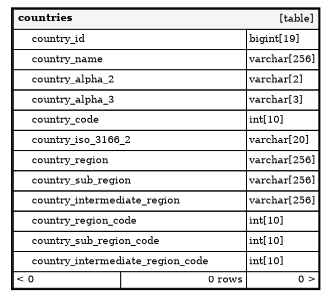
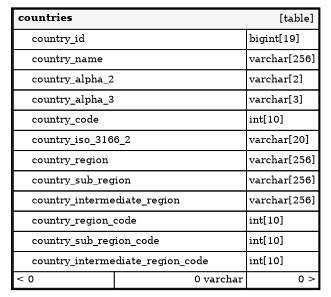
  digraph {
    bgcolor="#ffffff"
    fontname="DejaVu Serif"
    fontsize=11
    nodesep=0.18
    rankdir=RL
    ranksep=0.46
    ration=compress
-   n1 [fontname="DejaVu Serif" fontsize=11 label=<     <TABLE BORDER="2" CELLBORDER="1" CELLSPACING="0" BGCOLOR="#ffffff">       <TR><TD COLSPAN="4"  BGCOLOR="#f5f5f5"><TABLE BORDER="0" CELLSPACING="0"><TR><TD ALIGN="LEFT"><B>countries</B></TD><TD ALIGN="RIGHT">[table]</TD></TR></TABLE></TD></TR>       <TR><TD PORT="country_id" COLSPAN="2" BGCOLOR="#ffffff" ALIGN="LEFT"><TABLE BORDER="0" CELLSPACING="0" ALIGN="LEFT"><TR ALIGN="LEFT"><TD ALIGN="LEFT" FIXEDSIZE="TRUE" WIDTH="15" HEIGHT="16"></TD><TD ALIGN="LEFT" FIXEDSIZE="TRUE" WIDTH="233" HEIGHT="16">country_id</TD></TR></TABLE></TD><TD PORT="country_id.type" ALIGN="LEFT">bigint[19]</TD></TR>       <TR><TD PORT="country_name" COLSPAN="2" BGCOLOR="#ffffff" ALIGN="LEFT"><TABLE BORDER="0" CELLSPACING="0" ALIGN="LEFT"><TR ALIGN="LEFT"><TD ALIGN="LEFT" FIXEDSIZE="TRUE" WIDTH="15" HEIGHT="16"></TD><TD ALIGN="LEFT" FIXEDSIZE="TRUE" WIDTH="233" HEIGHT="16">country_name</TD></TR></TABLE></TD><TD PORT="country_name.type" ALIGN="LEFT">varchar[256]</TD></TR>       <TR><TD PORT="country_alpha_2" COLSPAN="2" BGCOLOR="#ffffff" ALIGN="LEFT"><TABLE BORDER="0" CELLSPACING="0" ALIGN="LEFT"><TR ALIGN="LEFT"><TD ALIGN="LEFT" FIXEDSIZE="TRUE" WIDTH="15" HEIGHT="16"></TD><TD ALIGN="LEFT" FIXEDSIZE="TRUE" WIDTH="233" HEIGHT="16">country_alpha_2</TD></TR></TABLE></TD><TD PORT="country_alpha_2.type" ALIGN="LEFT">varchar[2]</TD></TR>       <TR><TD PORT="country_alpha_3" COLSPAN="2" ALIGN="LEFT"><TABLE BORDER="0" CELLSPACING="0" ALIGN="LEFT"><TR ALIGN="LEFT"><TD ALIGN="LEFT" FIXEDSIZE="TRUE" WIDTH="15" HEIGHT="16"></TD><TD ALIGN="LEFT" FIXEDSIZE="TRUE" WIDTH="233" HEIGHT="16">country_alpha_3</TD></TR></TABLE></TD><TD PORT="country_alpha_3.type" ALIGN="LEFT">varchar[3]</TD></TR>       <TR><TD PORT="country_code" COLSPAN="2" ALIGN="LEFT"><TABLE BORDER="0" CELLSPACING="0" ALIGN="LEFT"><TR ALIGN="LEFT"><TD ALIGN="LEFT" FIXEDSIZE="TRUE" WIDTH="15" HEIGHT="16"></TD><TD ALIGN="LEFT" FIXEDSIZE="TRUE" WIDTH="233" HEIGHT="16">country_code</TD></TR></TABLE></TD><TD PORT="country_code.type" ALIGN="LEFT">int[10]</TD></TR>       <TR><TD PORT="country_iso_3166_2" COLSPAN="2" ALIGN="LEFT"><TABLE BORDER="0" CELLSPACING="0" ALIGN="LEFT"><TR ALIGN="LEFT"><TD ALIGN="LEFT" FIXEDSIZE="TRUE" WIDTH="15" HEIGHT="16"></TD><TD ALIGN="LEFT" FIXEDSIZE="TRUE" WIDTH="233" HEIGHT="16">country_iso_3166_2</TD></TR></TABLE></TD><TD PORT="country_iso_3166_2.type" ALIGN="LEFT">varchar[20]</TD></TR>       <TR><TD PORT="country_region" COLSPAN="2" ALIGN="LEFT"><TABLE BORDER="0" CELLSPACING="0" ALIGN="LEFT"><TR ALIGN="LEFT"><TD ALIGN="LEFT" FIXEDSIZE="TRUE" WIDTH="15" HEIGHT="16"></TD><TD ALIGN="LEFT" FIXEDSIZE="TRUE" WIDTH="233" HEIGHT="16">country_region</TD></TR></TABLE></TD><TD PORT="country_region.type" ALIGN="LEFT">varchar[256]</TD></TR>       <TR><TD PORT="country_sub_region" COLSPAN="2" ALIGN="LEFT"><TABLE BORDER="0" CELLSPACING="0" ALIGN="LEFT"><TR ALIGN="LEFT"><TD ALIGN="LEFT" FIXEDSIZE="TRUE" WIDTH="15" HEIGHT="16"></TD><TD ALIGN="LEFT" FIXEDSIZE="TRUE" WIDTH="233" HEIGHT="16">country_sub_region</TD></TR></TABLE></TD><TD PORT="country_sub_region.type" ALIGN="LEFT">varchar[256]</TD></TR>       <TR><TD PORT="country_intermediate_region" COLSPAN="2" ALIGN="LEFT"><TABLE BORDER="0" CELLSPACING="0" ALIGN="LEFT"><TR ALIGN="LEFT"><TD ALIGN="LEFT" FIXEDSIZE="TRUE" WIDTH="15" HEIGHT="16"></TD><TD ALIGN="LEFT" FIXEDSIZE="TRUE" WIDTH="233" HEIGHT="16">country_intermediate_region</TD></TR></TABLE></TD><TD PORT="country_intermediate_region.type" ALIGN="LEFT">varchar[256]</TD></TR>       <TR><TD PORT="country_region_code" COLSPAN="2" ALIGN="LEFT"><TABLE BORDER="0" CELLSPACING="0" ALIGN="LEFT"><TR ALIGN="LEFT"><TD ALIGN="LEFT" FIXEDSIZE="TRUE" WIDTH="15" HEIGHT="16"></TD><TD ALIGN="LEFT" FIXEDSIZE="TRUE" WIDTH="233" HEIGHT="16">country_region_code</TD></TR></TABLE></TD><TD PORT="country_region_code.type" ALIGN="LEFT">int[10]</TD></TR>       <TR><TD PORT="country_sub_region_code" COLSPAN="2" ALIGN="LEFT"><TABLE BORDER="0" CELLSPACING="0" ALIGN="LEFT"><TR ALIGN="LEFT"><TD ALIGN="LEFT" FIXEDSIZE="TRUE" WIDTH="15" HEIGHT="16"></TD><TD ALIGN="LEFT" FIXEDSIZE="TRUE" WIDTH="233" HEIGHT="16">country_sub_region_code</TD></TR></TABLE></TD><TD PORT="country_sub_region_code.type" ALIGN="LEFT">int[10]</TD></TR>       <TR><TD PORT="country_intermediate_region_code" COLSPAN="2" ALIGN="LEFT"><TABLE BORDER="0" CELLSPACING="0" ALIGN="LEFT"><TR ALIGN="LEFT"><TD ALIGN="LEFT" FIXEDSIZE="TRUE" WIDTH="15" HEIGHT="16"></TD><TD ALIGN="LEFT" FIXEDSIZE="TRUE" WIDTH="233" HEIGHT="16">country_intermediate_region_code</TD></TR></TABLE></TD><TD PORT="country_intermediate_region_code.type" ALIGN="LEFT">int[10]</TD></TR>       <TR><TD ALIGN="LEFT" BGCOLOR="#ffffff">&lt; 0</TD><TD ALIGN="RIGHT" BGCOLOR="#ffffff">0 rows</TD><TD ALIGN="RIGHT" BGCOLOR="#ffffff">0 &gt;</TD></TR>     </TABLE>> shape=plaintext]
+   n1 [fontname="DejaVu Serif" fontsize=11 label=<     <TABLE BORDER="2" CELLBORDER="1" CELLSPACING="0" BGCOLOR="#ffffff">       <TR><TD COLSPAN="4"  BGCOLOR="#f5f5f5"><TABLE BORDER="0" CELLSPACING="0"><TR><TD ALIGN="LEFT"><B>countries</B></TD><TD ALIGN="RIGHT">[table]</TD></TR></TABLE></TD></TR>       <TR><TD PORT="country_id" COLSPAN="2" BGCOLOR="#ffffff" ALIGN="LEFT"><TABLE BORDER="0" CELLSPACING="0" ALIGN="LEFT"><TR ALIGN="LEFT"><TD ALIGN="LEFT" FIXEDSIZE="TRUE" WIDTH="15" HEIGHT="16"></TD><TD ALIGN="LEFT" FIXEDSIZE="TRUE" WIDTH="233" HEIGHT="16">country_id</TD></TR></TABLE></TD><TD PORT="country_id.type" ALIGN="LEFT">bigint[19]</TD></TR>       <TR><TD PORT="country_name" COLSPAN="2" BGCOLOR="#ffffff" ALIGN="LEFT"><TABLE BORDER="0" CELLSPACING="0" ALIGN="LEFT"><TR ALIGN="LEFT"><TD ALIGN="LEFT" FIXEDSIZE="TRUE" WIDTH="15" HEIGHT="16"></TD><TD ALIGN="LEFT" FIXEDSIZE="TRUE" WIDTH="233" HEIGHT="16">country_name</TD></TR></TABLE></TD><TD PORT="country_name.type" ALIGN="LEFT">varchar[256]</TD></TR>       <TR><TD PORT="country_alpha_2" COLSPAN="2" BGCOLOR="#ffffff" ALIGN="LEFT"><TABLE BORDER="0" CELLSPACING="0" ALIGN="LEFT"><TR ALIGN="LEFT"><TD ALIGN="LEFT" FIXEDSIZE="TRUE" WIDTH="15" HEIGHT="16"></TD><TD ALIGN="LEFT" FIXEDSIZE="TRUE" WIDTH="233" HEIGHT="16">country_alpha_2</TD></TR></TABLE></TD><TD PORT="country_alpha_2.type" ALIGN="LEFT">varchar[2]</TD></TR>       <TR><TD PORT="country_alpha_3" COLSPAN="2" ALIGN="LEFT"><TABLE BORDER="0" CELLSPACING="0" ALIGN="LEFT"><TR ALIGN="LEFT"><TD ALIGN="LEFT" FIXEDSIZE="TRUE" WIDTH="15" HEIGHT="16"></TD><TD ALIGN="LEFT" FIXEDSIZE="TRUE" WIDTH="233" HEIGHT="16">country_alpha_3</TD></TR></TABLE></TD><TD PORT="country_alpha_3.type" ALIGN="LEFT">varchar[3]</TD></TR>       <TR><TD PORT="country_code" COLSPAN="2" ALIGN="LEFT"><TABLE BORDER="0" CELLSPACING="0" ALIGN="LEFT"><TR ALIGN="LEFT"><TD ALIGN="LEFT" FIXEDSIZE="TRUE" WIDTH="15" HEIGHT="16"></TD><TD ALIGN="LEFT" FIXEDSIZE="TRUE" WIDTH="233" HEIGHT="16">country_code</TD></TR></TABLE></TD><TD PORT="country_code.type" ALIGN="LEFT">int[10]</TD></TR>       <TR><TD PORT="country_iso_3166_2" COLSPAN="2" ALIGN="LEFT"><TABLE BORDER="0" CELLSPACING="0" ALIGN="LEFT"><TR ALIGN="LEFT"><TD ALIGN="LEFT" FIXEDSIZE="TRUE" WIDTH="15" HEIGHT="16"></TD><TD ALIGN="LEFT" FIXEDSIZE="TRUE" WIDTH="233" HEIGHT="16">country_iso_3166_2</TD></TR></TABLE></TD><TD PORT="country_iso_3166_2.type" ALIGN="LEFT">varchar[20]</TD></TR>       <TR><TD PORT="country_region" COLSPAN="2" ALIGN="LEFT"><TABLE BORDER="0" CELLSPACING="0" ALIGN="LEFT"><TR ALIGN="LEFT"><TD ALIGN="LEFT" FIXEDSIZE="TRUE" WIDTH="15" HEIGHT="16"></TD><TD ALIGN="LEFT" FIXEDSIZE="TRUE" WIDTH="233" HEIGHT="16">country_region</TD></TR></TABLE></TD><TD PORT="country_region.type" ALIGN="LEFT">varchar[256]</TD></TR>       <TR><TD PORT="country_sub_region" COLSPAN="2" ALIGN="LEFT"><TABLE BORDER="0" CELLSPACING="0" ALIGN="LEFT"><TR ALIGN="LEFT"><TD ALIGN="LEFT" FIXEDSIZE="TRUE" WIDTH="15" HEIGHT="16"></TD><TD ALIGN="LEFT" FIXEDSIZE="TRUE" WIDTH="233" HEIGHT="16">country_sub_region</TD></TR></TABLE></TD><TD PORT="country_sub_region.type" ALIGN="LEFT">varchar[256]</TD></TR>       <TR><TD PORT="country_intermediate_region" COLSPAN="2" ALIGN="LEFT"><TABLE BORDER="0" CELLSPACING="0" ALIGN="LEFT"><TR ALIGN="LEFT"><TD ALIGN="LEFT" FIXEDSIZE="TRUE" WIDTH="15" HEIGHT="16"></TD><TD ALIGN="LEFT" FIXEDSIZE="TRUE" WIDTH="233" HEIGHT="16">country_intermediate_region</TD></TR></TABLE></TD><TD PORT="country_intermediate_region.type" ALIGN="LEFT">varchar[256]</TD></TR>       <TR><TD PORT="country_region_code" COLSPAN="2" ALIGN="LEFT"><TABLE BORDER="0" CELLSPACING="0" ALIGN="LEFT"><TR ALIGN="LEFT"><TD ALIGN="LEFT" FIXEDSIZE="TRUE" WIDTH="15" HEIGHT="16"></TD><TD ALIGN="LEFT" FIXEDSIZE="TRUE" WIDTH="233" HEIGHT="16">country_region_code</TD></TR></TABLE></TD><TD PORT="country_region_code.type" ALIGN="LEFT">int[10]</TD></TR>       <TR><TD PORT="country_sub_region_code" COLSPAN="2" ALIGN="LEFT"><TABLE BORDER="0" CELLSPACING="0" ALIGN="LEFT"><TR ALIGN="LEFT"><TD ALIGN="LEFT" FIXEDSIZE="TRUE" WIDTH="15" HEIGHT="16"></TD><TD ALIGN="LEFT" FIXEDSIZE="TRUE" WIDTH="233" HEIGHT="16">country_sub_region_code</TD></TR></TABLE></TD><TD PORT="country_sub_region_code.type" ALIGN="LEFT">int[10]</TD></TR>       <TR><TD PORT="country_intermediate_region_code" COLSPAN="2" ALIGN="LEFT"><TABLE BORDER="0" CELLSPACING="0" ALIGN="LEFT"><TR ALIGN="LEFT"><TD ALIGN="LEFT" FIXEDSIZE="TRUE" WIDTH="15" HEIGHT="16"></TD><TD ALIGN="LEFT" FIXEDSIZE="TRUE" WIDTH="233" HEIGHT="16">country_intermediate_region_code</TD></TR></TABLE></TD><TD PORT="country_intermediate_region_code.type" ALIGN="LEFT">int[10]</TD></TR>       <TR><TD ALIGN="LEFT" BGCOLOR="#ffffff">&lt; 0</TD><TD ALIGN="RIGHT" BGCOLOR="#ffffff">0 varchar</TD><TD ALIGN="RIGHT" BGCOLOR="#ffffff">0 &gt;</TD></TR>     </TABLE>> shape=plaintext]
  }
